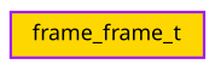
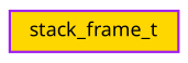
  digraph {
    rankdir=LR
-   n1 [color=purple fillcolor=gold fontname=Sans fontsize=8 height=0.2 label=frame_frame_t shape=record style=filled width=0.4]
+   n1 [color=purple fillcolor=gold fontname=Sans fontsize=8 height=0.2 label=stack_frame_t shape=record style=filled width=0.4]
  }
